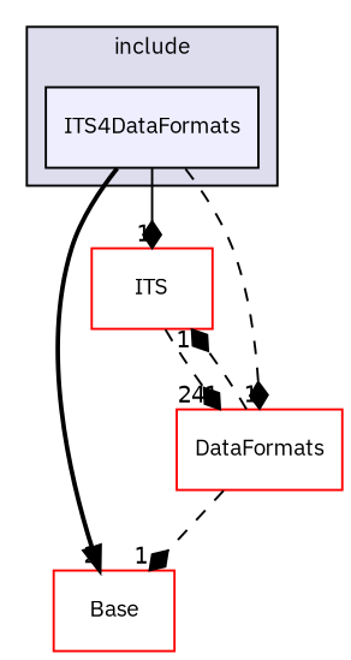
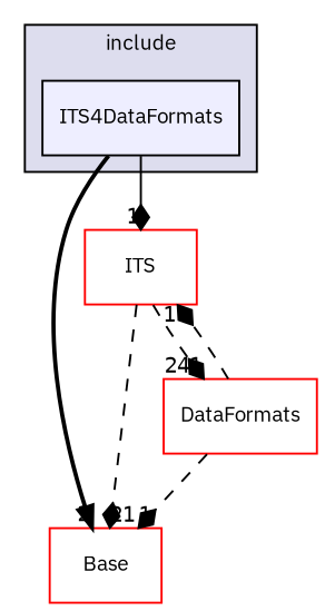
  digraph {
    compound=true
    fontname="IBM Plex Sans"
    node [fontname="IBM Plex Sans" fontsize=10 shape=box color=red]
    edge [arrowhead=diamond fontname="IBM Plex Sans" headlabel=1 labeldistance=1.5 labelfontname=Helvetica labelfontsize=10 style=dashed]
    n1 [fillcolor="#eeeeff" label=ITS4DataFormats pencolor=black style=filled color=""]
    n2 [label=Base]
    n3 [label=ITS]
    n4 [label=DataFormats]
    subgraph cluster_1 {
      bgcolor="#ddddee"
      fontsize=10
      label=include
      pencolor=black
      n1
    }
    n1 -> n2 [arrowhead=normal headlabel=2 style=bold]
    n1 -> n3 [style=solid]
-   n1 -> n4
+   n3 -> n2 [headlabel=21]
    n3 -> n4 [headlabel=241]
    n4 -> n2
    n4 -> n3
  }
